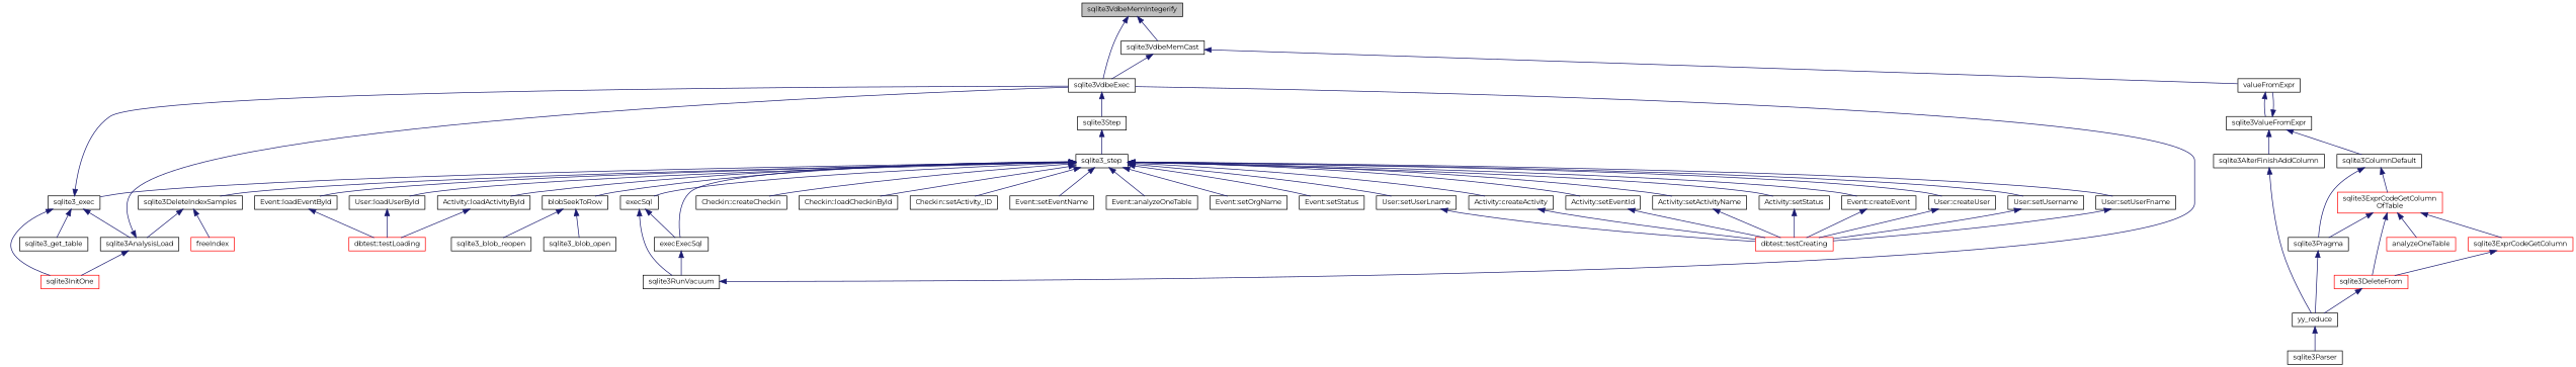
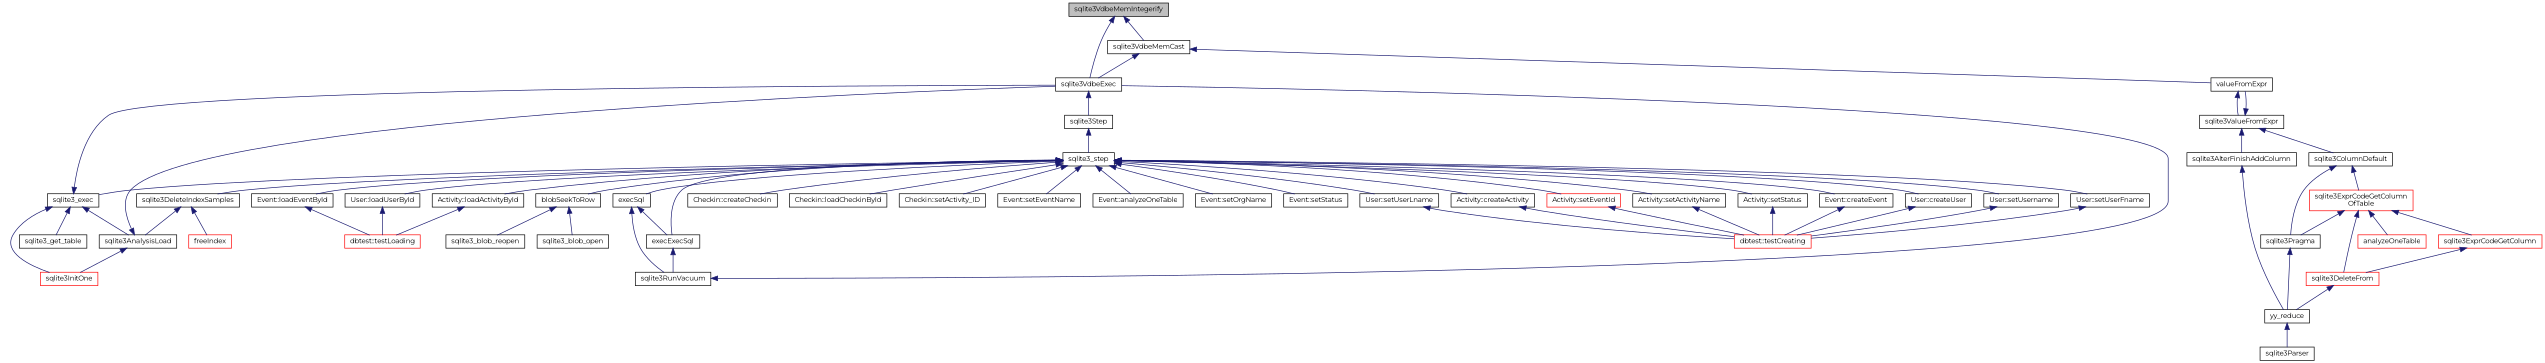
  digraph {
    fontname=Montserrat
    rankdir=TB
    node [color=black fillcolor=white fontname=Montserrat fontsize=10 shape=record style=filled]
    edge [color=midnightblue dir=back fontname=Montserrat fontsize=10 labelfontname=FreeSans labelfontsize=10 style=solid]
    n1 [fillcolor=grey75 fontcolor=black height=0.2 label=sqlite3VdbeMemIntegerify width=0.4]
    n2 [height=0.2 label=sqlite3VdbeMemCast width=0.4]
    n3 [height=0.2 label=sqlite3VdbeExec width=0.4]
    n4 [height=0.2 label=valueFromExpr width=0.4]
    n5 [height=0.2 label=sqlite3Step width=0.4]
    n6 [height=0.2 label=sqlite3ValueFromExpr width=0.4]
    n7 [height=0.2 label=sqlite3AlterFinishAddColumn width=0.4]
    n8 [height=0.2 label=sqlite3ColumnDefault width=0.4]
    n9 [height=0.2 label=yy_reduce width=0.4]
    n10 [color=red height=0.2 label="sqlite3ExprCodeGetColumn\lOfTable" width=0.4]
    n11 [height=0.2 label=sqlite3Pragma width=0.4]
    n12 [height=0.2 label=sqlite3Parser width=0.4]
    n13 [color=red height=0.2 label=sqlite3ExprCodeGetColumn width=0.4]
    n14 [color=red height=0.2 label=sqlite3DeleteFrom width=0.4]
    n15 [color=red height=0.2 label=analyzeOneTable width=0.4]
    n16 [height=0.2 label=sqlite3_step width=0.4]
    n17 [height=0.2 label="Activity::createActivity" width=0.4]
    n18 [height=0.2 label="Activity::loadActivityById" width=0.4]
-   n19 [height=0.2 label="Activity::setEventId" width=0.4]
+   n19 [color=red height=0.2 label="Activity::setEventId" width=0.4]
    n20 [height=0.2 label="Activity::setActivityName" width=0.4]
    n21 [height=0.2 label="Activity::setStatus" width=0.4]
    n22 [height=0.2 label="Checkin::createCheckin" width=0.4]
    n23 [height=0.2 label="Checkin::loadCheckinById" width=0.4]
    n24 [height=0.2 label="Checkin::setActivity_ID" width=0.4]
    n25 [height=0.2 label="Event::createEvent" width=0.4]
    n26 [height=0.2 label="Event::loadEventById" width=0.4]
    n27 [height=0.2 label="Event::setEventName" width=0.4]
    n28 [height=0.2 label="Event::analyzeOneTable" width=0.4]
    n29 [height=0.2 label="Event::setOrgName" width=0.4]
    n30 [height=0.2 label="Event::setStatus" width=0.4]
    n31 [height=0.2 label=blobSeekToRow width=0.4]
    n32 [height=0.2 label=sqlite3DeleteIndexSamples width=0.4]
    n33 [height=0.2 label=sqlite3_exec width=0.4]
    n34 [height=0.2 label=execSql width=0.4]
    n35 [height=0.2 label=execExecSql width=0.4]
    n36 [height=0.2 label="User::createUser" width=0.4]
    n37 [height=0.2 label="User::loadUserById" width=0.4]
    n38 [height=0.2 label="User::setUsername" width=0.4]
    n39 [height=0.2 label="User::setUserFname" width=0.4]
    n40 [height=0.2 label="User::setUserLname" width=0.4]
    n41 [color=red height=0.2 label="dbtest::testCreating" width=0.4]
    n42 [color=red height=0.2 label="dbtest::testLoading" width=0.4]
    n43 [height=0.2 label=sqlite3_blob_open width=0.4]
    n44 [height=0.2 label=sqlite3_blob_reopen width=0.4]
    n45 [height=0.2 label=sqlite3AnalysisLoad width=0.4]
    n46 [color=red height=0.2 label=freeIndex width=0.4]
    n47 [color=red height=0.2 label=sqlite3InitOne width=0.4]
    n48 [height=0.2 label=sqlite3_get_table width=0.4]
    n49 [height=0.2 label=sqlite3RunVacuum width=0.4]
    n1 -> n2
    n1 -> n3
    n2 -> n3
    n2 -> n4
    n3 -> n5
    n4 -> n6
    n5 -> n16
    n6 -> n4
    n6 -> n7
    n6 -> n8
    n7 -> n9
    n8 -> n10
    n8 -> n11
    n9 -> n12
    n10 -> n11
    n10 -> n13
    n10 -> n14
    n10 -> n15
    n11 -> n9
    n13 -> n14
    n14 -> n9
    n16 -> n17
    n16 -> n18
    n16 -> n19
    n16 -> n20
    n16 -> n21
    n16 -> n22
    n16 -> n23
    n16 -> n24
    n16 -> n25
    n16 -> n26
    n16 -> n27
    n16 -> n28
    n16 -> n29
    n16 -> n30
    n16 -> n31
    n16 -> n32
    n16 -> n33
    n16 -> n34
    n16 -> n35
    n16 -> n36
    n16 -> n37
    n16 -> n38
    n16 -> n39
    n16 -> n40
    n17 -> n41
    n18 -> n42
    n19 -> n41
    n20 -> n41
    n21 -> n41
    n25 -> n41
    n26 -> n42
    n31 -> n43
    n31 -> n44
    n32 -> n45
    n32 -> n46
    n33 -> n3
    n33 -> n45
    n33 -> n47
    n33 -> n48
    n34 -> n35
    n34 -> n49
    n35 -> n49
    n36 -> n41
    n37 -> n42
    n38 -> n41
    n39 -> n41
    n40 -> n41
    n45 -> n3
    n45 -> n47
    n49 -> n3
  }
